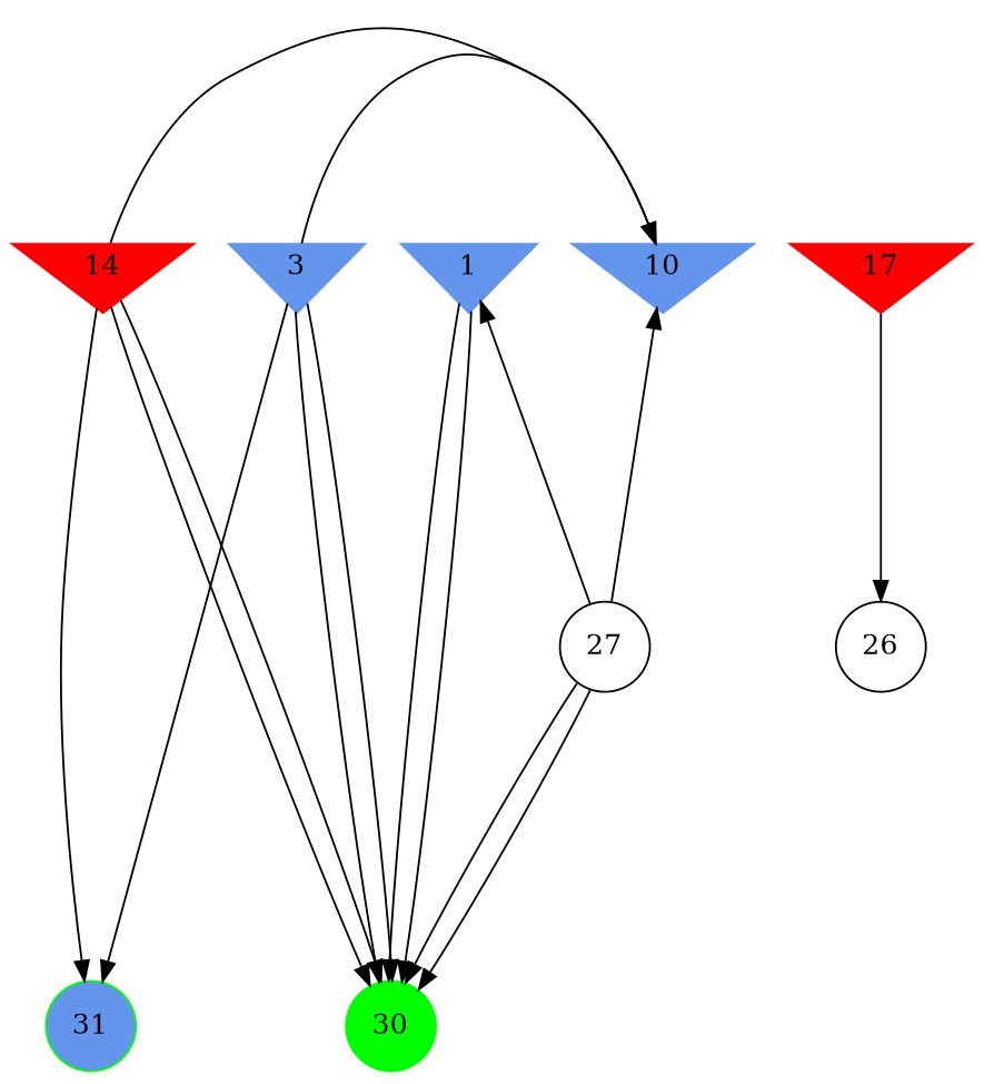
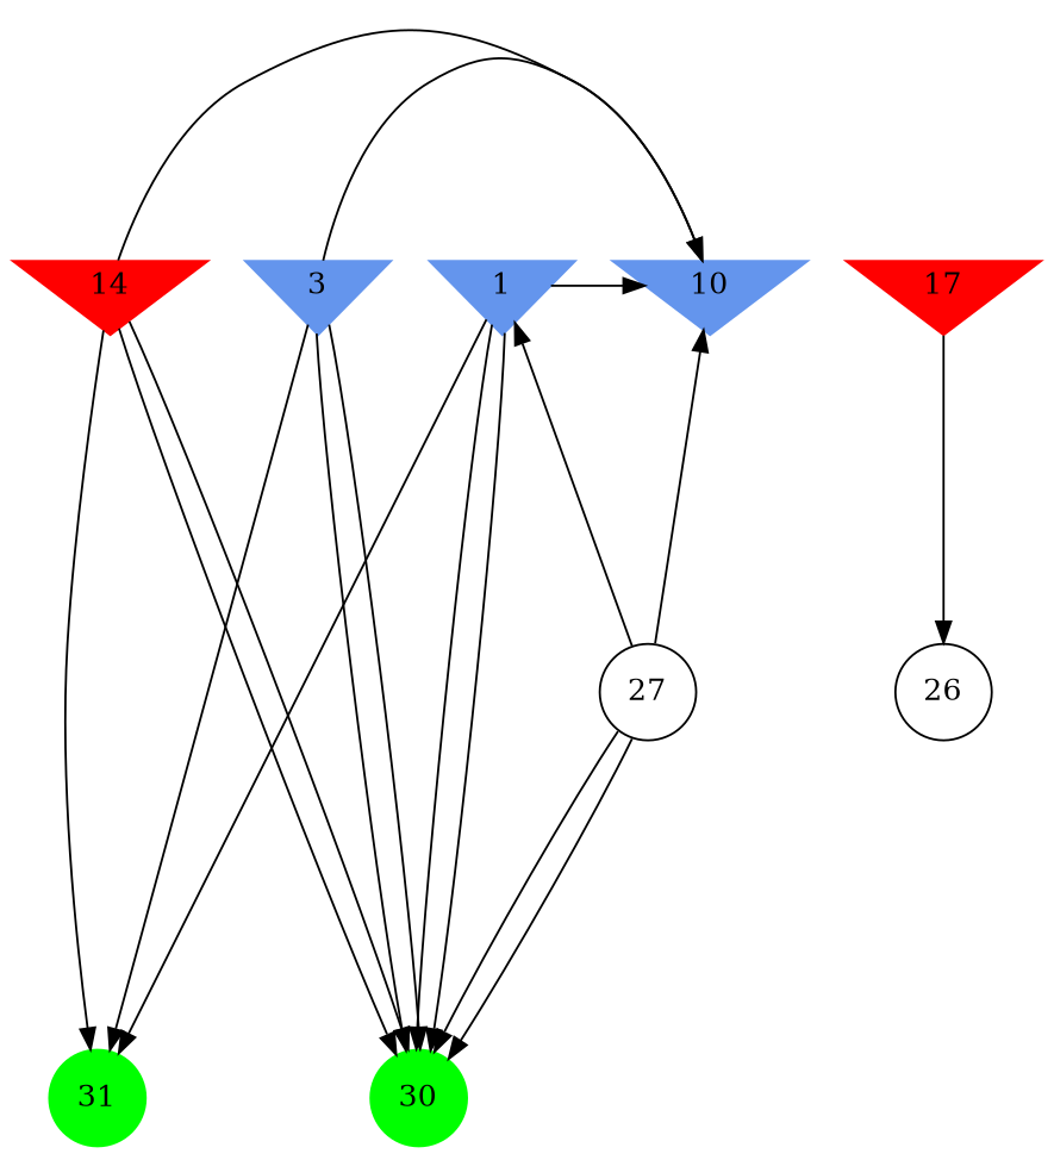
  digraph {
    ranksep=2.0
    node [color=cornflowerblue shape=invtriangle style=filled]
    1
    3
    10
    14 [color=red]
    17 [color=red]
    26 [color=black shape=circle style=""]
    27 [color=black shape=circle style=""]
    30 [color=green shape=circle]
-   31 [color=green shape=circle fillcolor=cornflowerblue]
+   31 [color=green shape=circle]
    subgraph sub_1 {
      rank=same
      1
      3
      10
      14
      17
    }
    subgraph sub_2 {
      rank=same
      26
      27
    }
    subgraph sub_3 {
      rank=same
      30
      31
    }
+   1 -> 10
    1 -> 30
    1 -> 30
+   1 -> 31
    3 -> 10
    3 -> 30
    3 -> 30
    3 -> 31
    14 -> 10
    14 -> 30
    14 -> 30
    14 -> 31
    17 -> 26
    27 -> 1
    27 -> 10
    27 -> 30
    27 -> 30
  }
